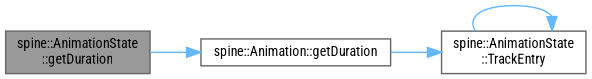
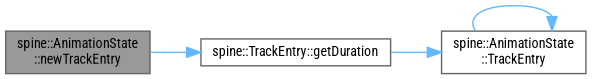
  digraph {
    fontname="Roboto Condensed"
    rankdir=LR
    node [color=grey40 fillcolor=white fontname="Roboto Condensed" fontsize=10 shape=box style=filled]
    edge [color=steelblue1 fontname="Roboto Condensed" fontsize=10 labelfontname=Helvetica labelfontsize=10 style=solid]
-   n1 [color=gray40 fillcolor=grey60 fontcolor=black height=0.2 label="spine::AnimationState\l::getDuration" width=0.4]
-   n2 [height=0.2 label="spine::Animation::getDuration" width=0.4]
+   n1 [color=gray40 fillcolor=grey60 fontcolor=black height=0.2 label="spine::AnimationState\l::newTrackEntry" width=0.4]
+   n2 [height=0.2 label="spine::TrackEntry::getDuration" width=0.4]
    n3 [height=0.2 label="spine::AnimationState\l::TrackEntry" width=0.4]
    n1 -> n2
    n2 -> n3
    n3 -> n3
  }
